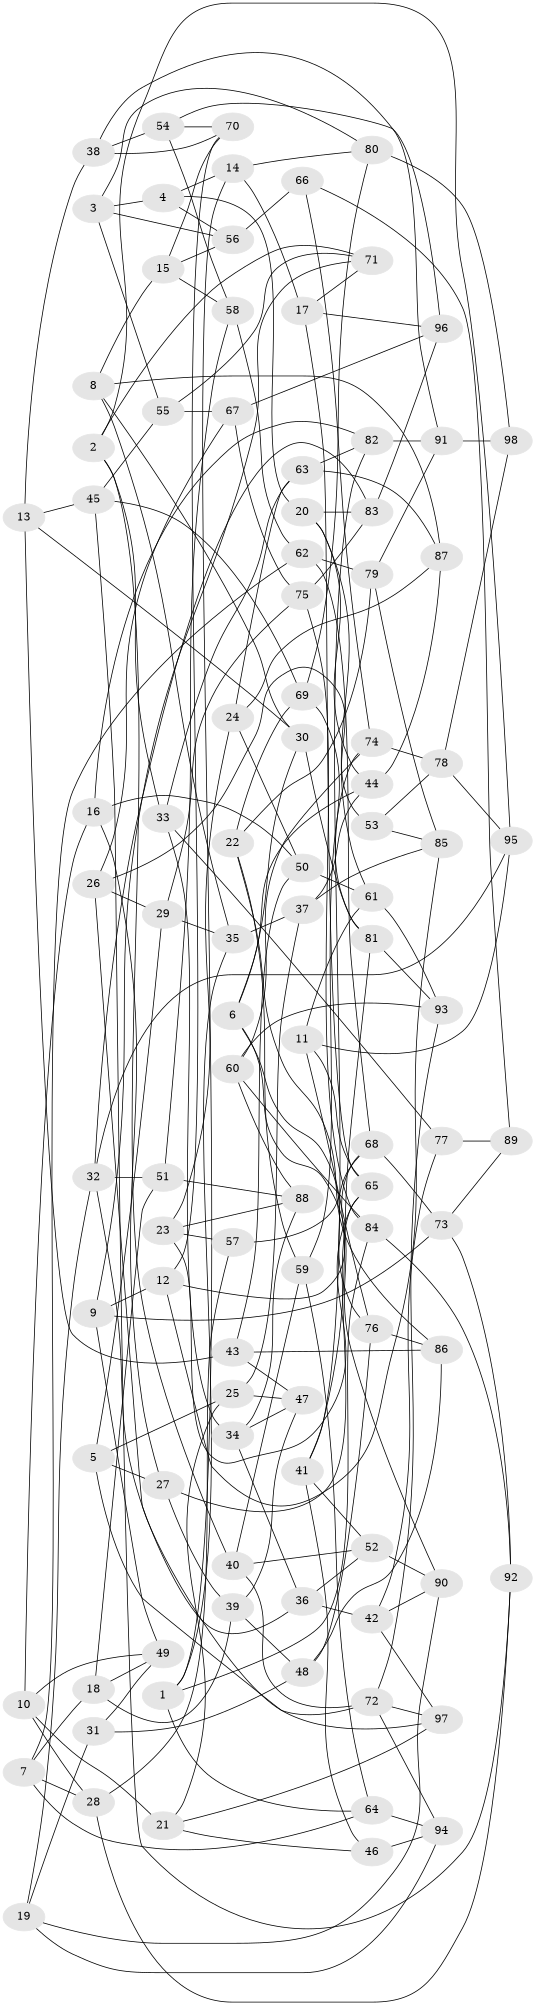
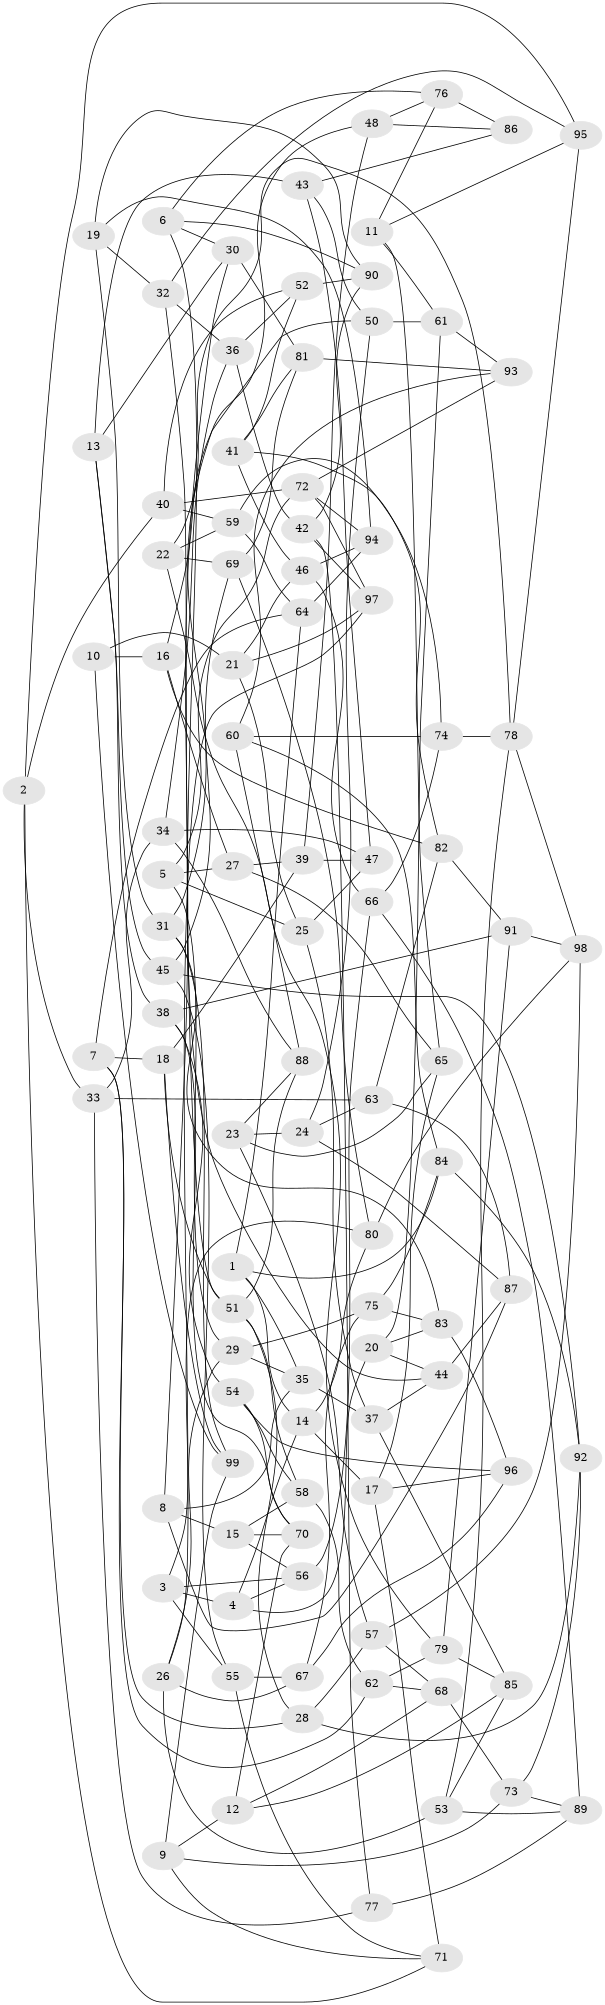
  graph {
    rankdir=LR
    node [color=gray90 style=filled]
    1
    14
    35
    64
    84
    80
    17
    37
    94
    92
    2
    33
    40
    71
    95
    63
    34
    77
    72
    59
    52
    3
    4
    55
    56
    20
    67
    66
    98
    44
    61
    83
    5
    25
    27
    29
    47
    65
    39
    75
    97
    93
    6
    30
    76
    90
    81
    87
    86
    7
    18
    28
    62
-   49
+   49 [label=99]
    51
    57
    68
    79
    8
    15
    70
    58
    9
    12
    73
    85
    89
    10
    16
    21
    50
    82
    46
    11
    13
    38
    43
    45
    54
    91
    69
    96
    48
    88
    19
    31
    32
    36
    22
    74
    23
    24
    26
    53
    78
    42
    41
    60
    1 -- 14
    1 -- 35
    1 -- 64
    1 -- 84
    14 -- 80
    14 -- 17
    35 -- 37
    64 -- 94
    84 -- 92
    80 -- 98
    17 -- 71
    17 -- 65
    17 -- 96
    37 -- 44
    37 -- 85
    2 -- 33
    2 -- 40
    2 -- 71
    2 -- 95
    33 -- 63
    33 -- 34
    33 -- 77
    40 -- 72
    40 -- 59
    40 -- 52
    63 -- 87
    63 -- 82
    34 -- 47
    34 -- 88
    34 -- 36
    77 -- 89
    72 -- 94
    72 -- 97
    72 -- 93
    59 -- 64
    59 -- 74
    52 -- 90
    3 -- 80
    3 -- 4
    3 -- 55
    3 -- 56
    4 -- 14
    4 -- 56
    4 -- 20
    55 -- 71
    55 -- 67
    56 -- 66
    20 -- 44
    20 -- 61
    20 -- 83
    67 -- 75
    67 -- 96
    66 -- 89
    66 -- 74
    44 -- 87
    61 -- 93
    83 -- 96
    5 -- 72
    5 -- 25
    5 -- 27
    5 -- 29
    25 -- 37
    25 -- 47
    27 -- 65
    27 -- 39
    29 -- 35
    29 -- 75
    39 -- 47
    39 -- 48
    75 -- 84
    75 -- 83
    6 -- 44
    6 -- 30
    6 -- 76
    6 -- 90
    30 -- 81
    76 -- 86
    81 -- 93
    7 -- 64
    7 -- 18
    7 -- 28
    7 -- 62
    18 -- 39
    18 -- 49
    18 -- 51
    28 -- 92
    28 -- 57
    62 -- 68
    62 -- 79
    51 -- 58
    51 -- 88
+   57 -- 98
    57 -- 68
    68 -- 73
    79 -- 85
    79 -- 91
    8 -- 35
    8 -- 30
    8 -- 87
    8 -- 15
    15 -- 56
    15 -- 70
    15 -- 58
    58 -- 62
    9 -- 71
    9 -- 49
    9 -- 12
    9 -- 73
    12 -- 68
    12 -- 70
    12 -- 85
    73 -- 92
    73 -- 89
-   10 -- 28
+   51 -- 28
    10 -- 49
    10 -- 16
    10 -- 21
    16 -- 27
    16 -- 50
    16 -- 82
    21 -- 25
    21 -- 97
    21 -- 46
    50 -- 61
    82 -- 91
    46 -- 94
+   46 -- 66
    11 -- 95
    11 -- 61
    11 -- 65
    11 -- 76
    13 -- 30
    13 -- 38
    13 -- 43
    13 -- 45
    38 -- 70
    38 -- 54
    38 -- 91
    43 -- 47
    43 -- 86
    43 -- 50
    45 -- 92
    45 -- 55
    45 -- 69
    54 -- 70
    54 -- 58
    54 -- 96
    91 -- 98
    69 -- 80
    69 -- 81
    48 -- 76
    48 -- 86
    19 -- 94
    19 -- 90
    19 -- 31
    19 -- 32
-   32 -- 83
+   31 -- 83
    31 -- 49
    31 -- 48
    32 -- 95
    32 -- 51
    32 -- 36
    36 -- 52
    36 -- 42
    22 -- 59
-   22 -- 86
+   22 -- 78
    22 -- 79
    22 -- 69
    74 -- 78
    23 -- 65
    23 -- 57
    23 -- 88
    23 -- 24
    24 -- 63
    24 -- 87
    24 -- 50
    26 -- 67
    26 -- 29
    26 -- 97
    26 -- 53
    53 -- 85
+   53 -- 89
    53 -- 78
    78 -- 95
    78 -- 98
    42 -- 77
    42 -- 97
    42 -- 90
    41 -- 52
    41 -- 81
    41 -- 82
    41 -- 46
    60 -- 84
    60 -- 93
    60 -- 88
    60 -- 74
  }
